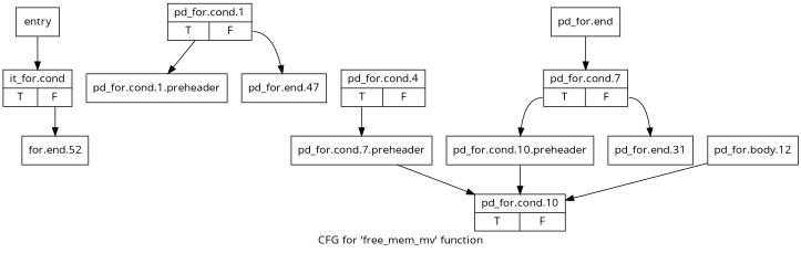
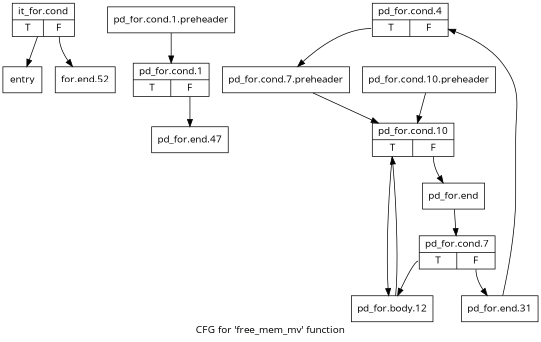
  digraph {
    fontname="Open Sans"
    label="CFG for 'free_mem_mv' function"
    node [fontname="Open Sans" shape=record]
    edge [fontname="Open Sans"]
    n1 [label="{entry}"]
    n2 [label="{it_for.cond|{<s0>T|<s1>F}}"]
    n3 [label="{for.end.52}"]
    n4 [label="{pd_for.cond.1.preheader}"]
    n5 [label="{pd_for.cond.1|{<s0>T|<s1>F}}"]
    n6 [label="{pd_for.end.47}"]
    n7 [label="{pd_for.cond.4|{<s0>T|<s1>F}}"]
    n8 [label="{pd_for.cond.7.preheader}"]
    n9 [label="{pd_for.cond.10|{<s0>T|<s1>F}}"]
    n10 [label="{pd_for.cond.7|{<s0>T|<s1>F}}"]
    n11 [label="{pd_for.cond.10.preheader}"]
    n12 [label="{pd_for.end.31}"]
    n13 [label="{pd_for.body.12}"]
    n14 [label="{pd_for.end}"]
-   n1 -> n2
+   n2 -> n1
    n2 -> n3 [tailport=s1]
-   n5 -> n4
+   n4 -> n5
    n5 -> n6 [tailport=s1]
    n7 -> n8 [tailport=s0]
    n8 -> n9
-   n10 -> n11 [tailport=s0]
+   n9 -> n13 [tailport=s0]
+   n9 -> n14 [tailport=s1]
+   n10 -> n13 [tailport=s0]
    n10 -> n12 [tailport=s1]
    n11 -> n9
+   n12 -> n7
    n13 -> n9
    n14 -> n10
  }
